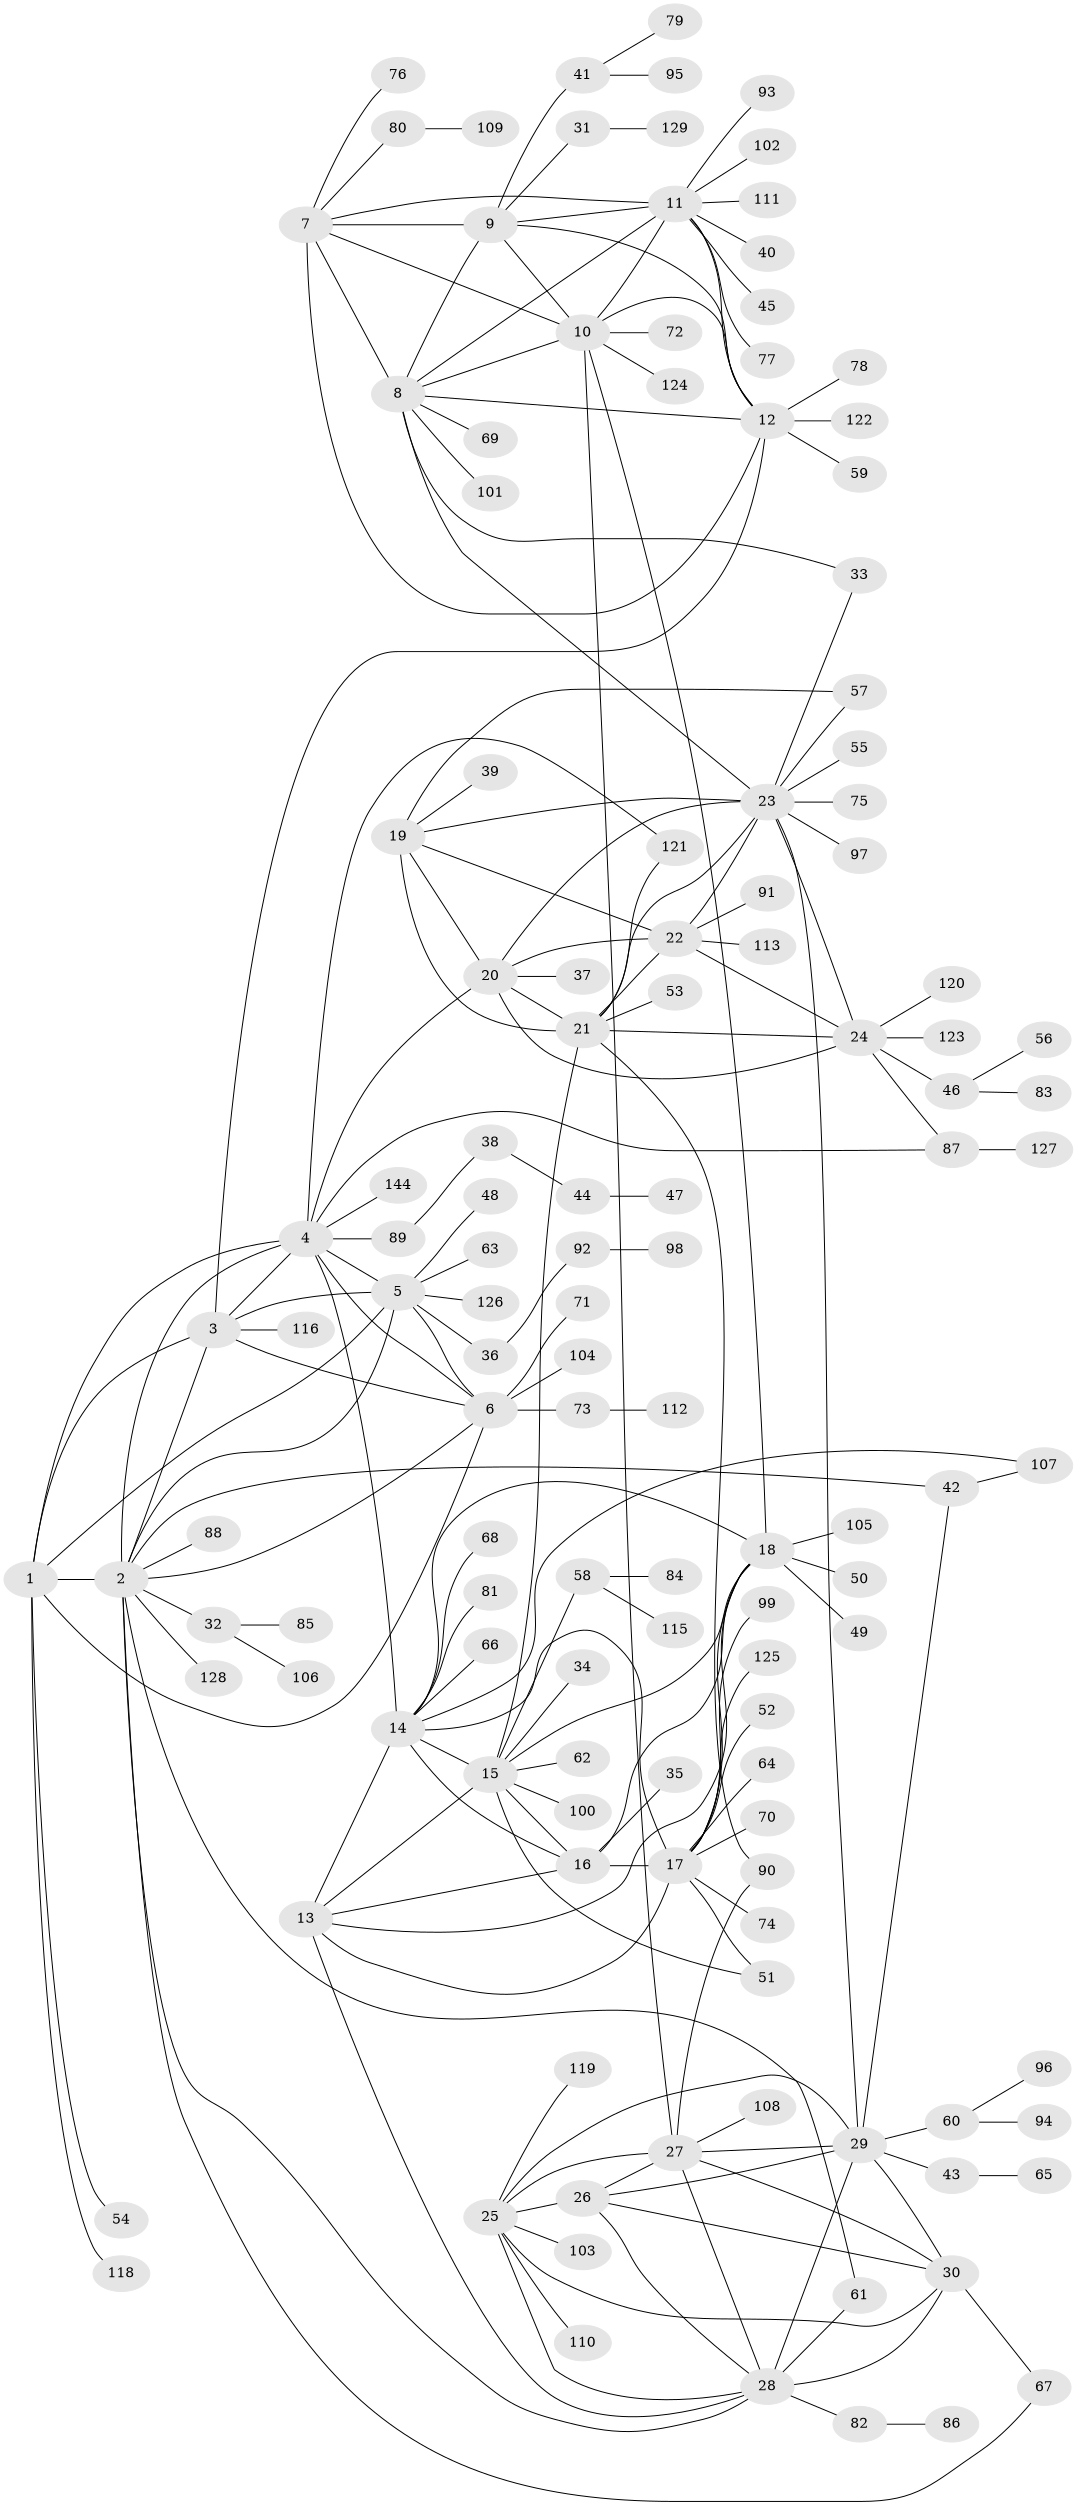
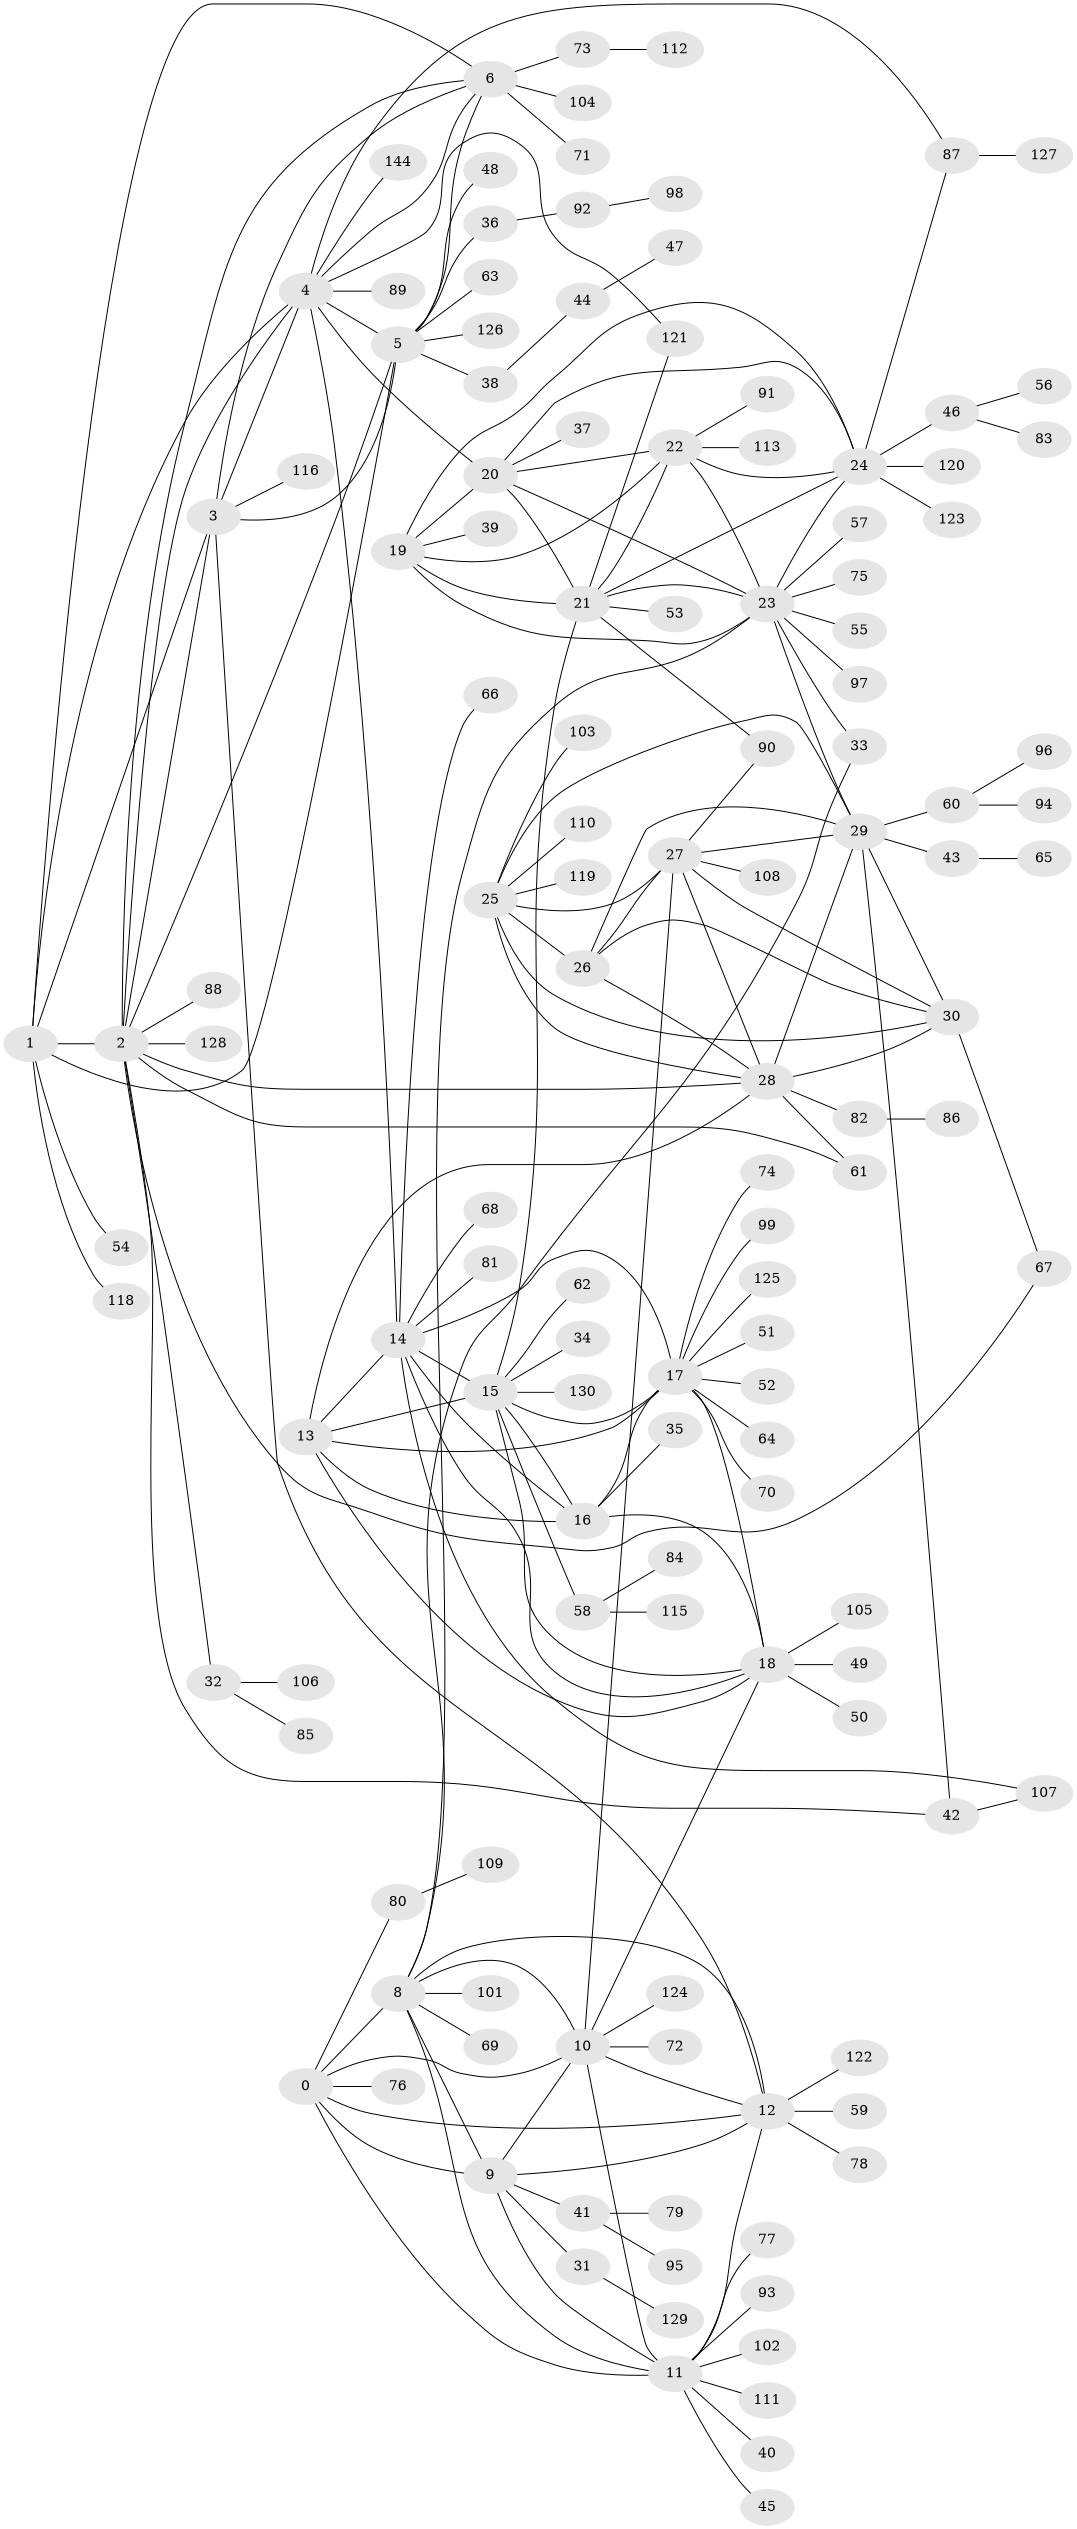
  graph {
    rankdir=LR
    node [color=gray90 style=filled]
    1
    2
    3
    4
    5
    6
    54
    118
    28
    32
    42
    61
    67
    88
    128
    12
    116
    14
    20
    87
    89
    n22 [label=144]
    121
    36
    38
    48
    63
    126
    71
    73
    104
    29
    30
    82
    85
    106
    107
    59
    78
    122
    18
    15
    16
    17
    66
    68
    81
    23
    21
    22
    24
    37
    127
    92
    44
    112
-   7
+   7 [label=0]
    8
    9
    10
    11
    76
    80
    33
    69
    101
    31
    41
    27
    72
    124
    40
    45
    77
    93
    102
    111
    109
    55
    57
    75
    97
    129
    79
    95
    49
    50
    105
    90
    108
    13
    34
    58
    62
-   100
+   100 [label=130]
    35
    51
    52
    64
    70
    74
    99
    125
    53
    84
    115
    19
    39
    91
    113
    46
    120
    123
    43
    60
    56
    83
    25
    26
    103
    110
    119
    86
    65
    94
    96
    98
    47
    1 -- 2
    1 -- 3
    1 -- 4
    1 -- 5
    1 -- 6
    1 -- 54
    1 -- 118
    2 -- 3
    2 -- 4
    2 -- 5
    2 -- 6
    2 -- 28
    2 -- 32
    2 -- 42
    2 -- 61
    2 -- 67
    2 -- 88
    2 -- 128
    3 -- 4
    3 -- 5
    3 -- 6
    3 -- 12
    3 -- 116
    4 -- 5
    4 -- 6
    4 -- 14
    4 -- 20
    4 -- 87
    4 -- 89
    4 -- n22
    4 -- 121
    5 -- 6
    5 -- 36
-   89 -- 38
+   5 -- 38
    5 -- 48
    5 -- 63
    5 -- 126
    6 -- 71
    6 -- 73
    6 -- 104
    28 -- 61
    28 -- 29
    28 -- 30
    28 -- 82
    32 -- 85
    32 -- 106
    42 -- 107
    12 -- 59
    12 -- 78
    12 -- 122
    14 -- 107
    14 -- 18
    14 -- 15
    14 -- 16
    14 -- 17
    14 -- 66
    14 -- 68
    14 -- 81
    20 -- 23
    20 -- 21
    20 -- 22
    20 -- 24
    20 -- 37
    87 -- 127
    36 -- 92
    38 -- 44
    73 -- 112
    29 -- 42
    29 -- 30
    29 -- 43
    29 -- 60
    30 -- 67
    82 -- 86
    18 -- 49
    18 -- 50
    18 -- 105
    15 -- 18
    15 -- 16
-   15 -- 51
+   15 -- 17
    15 -- 21
    15 -- 34
    15 -- 58
    15 -- 62
    15 -- 100
    16 -- 18
    16 -- 17
    16 -- 35
    17 -- 18
    17 -- 51
    17 -- 52
    17 -- 64
    17 -- 70
    17 -- 74
    17 -- 99
    17 -- 125
    23 -- 29
    23 -- 24
    23 -- 33
    23 -- 55
    23 -- 57
    23 -- 75
    23 -- 97
    21 -- 121
    21 -- 23
    21 -- 22
    21 -- 24
    21 -- 90
    21 -- 53
    22 -- 23
    22 -- 24
    22 -- 91
    22 -- 113
    24 -- 87
    24 -- 46
    24 -- 120
    24 -- 123
    92 -- 98
    44 -- 47
    7 -- 12
    7 -- 8
    7 -- 9
    7 -- 10
    7 -- 11
    7 -- 76
    7 -- 80
    8 -- 12
    8 -- 23
    8 -- 9
    8 -- 10
    8 -- 11
    8 -- 33
    8 -- 69
    8 -- 101
    9 -- 12
    9 -- 10
    9 -- 11
    9 -- 31
    9 -- 41
    10 -- 12
    10 -- 18
    10 -- 11
    10 -- 27
    10 -- 72
    10 -- 124
    11 -- 12
    11 -- 40
    11 -- 45
    11 -- 77
    11 -- 93
    11 -- 102
    11 -- 111
    80 -- 109
    31 -- 129
    41 -- 79
    41 -- 95
    27 -- 28
    27 -- 29
    27 -- 30
    27 -- 90
    27 -- 108
    13 -- 28
    13 -- 14
    13 -- 18
    13 -- 15
    13 -- 16
    13 -- 17
    58 -- 84
    58 -- 115
    19 -- 20
    19 -- 23
    19 -- 21
    19 -- 22
-   19 -- 57
+   19 -- 24
    19 -- 39
    46 -- 56
    46 -- 83
    43 -- 65
    60 -- 94
    60 -- 96
    25 -- 28
    25 -- 29
    25 -- 30
    25 -- 27
    25 -- 26
    25 -- 103
    25 -- 110
    25 -- 119
    26 -- 28
    26 -- 29
    26 -- 30
    26 -- 27
  }
